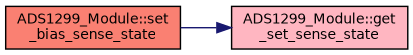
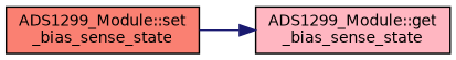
  digraph {
    rankdir=RL
    node [color=black fontname=Helvetica fontsize=10 shape=record style=filled]
-   n1 [fillcolor=lightpink fontcolor=black height=0.2 label="ADS1299_Module::get\l_set_sense_state" width=0.4]
+   n1 [fillcolor=lightpink fontcolor=black height=0.2 label="ADS1299_Module::get\l_bias_sense_state" width=0.4]
    n2 [fillcolor=salmon height=0.2 label="ADS1299_Module::set\l_bias_sense_state" width=0.4]
    n1 -> n2 [color=midnightblue dir=back fontname=Helvetica fontsize=10 labelfontname=Helvetica labelfontsize=10 style=solid]
  }
